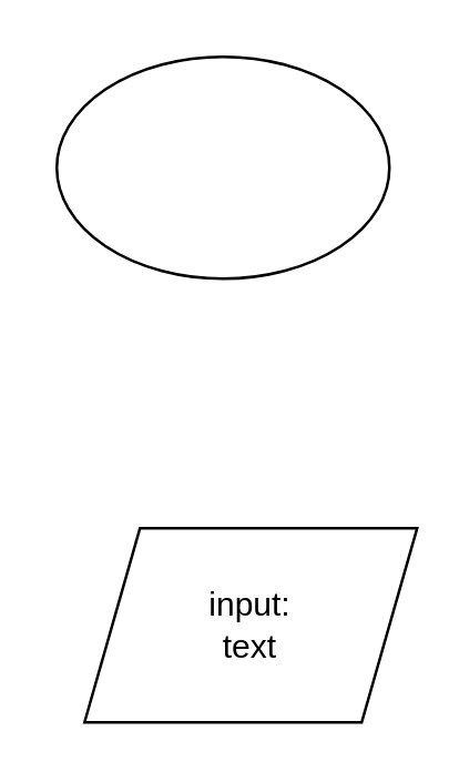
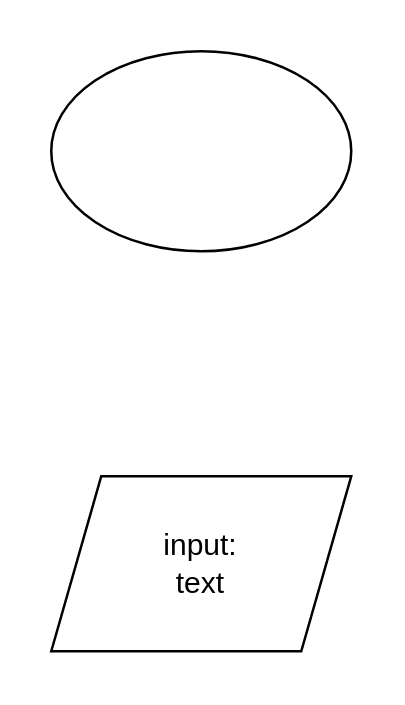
  <mxCell id="0" />
  <mxCell id="1" parent="0" />
  <mxCell id="2" value="" style="ellipse;whiteSpace=wrap;html=1;" vertex="1" parent="1"><mxGeometry x="20" width="120" height="80" as="geometry" y="20" /></mxCell>
- <mxCell id="3" value="input:&lt;br&gt;text" style="shape=parallelogram;perimeter=parallelogramPerimeter;whiteSpace=wrap;html=1;fixedSize=1;" vertex="1" parent="1"><mxGeometry x="30" y="190" width="120" height="70" as="geometry" /></mxCell>
+ <mxCell id="3" value="input:&lt;br&gt;text" style="shape=parallelogram;perimeter=parallelogramPerimeter;whiteSpace=wrap;html=1;fixedSize=1;" vertex="1" parent="1"><mxGeometry x="20" y="190" width="120" height="70" as="geometry" /></mxCell>
